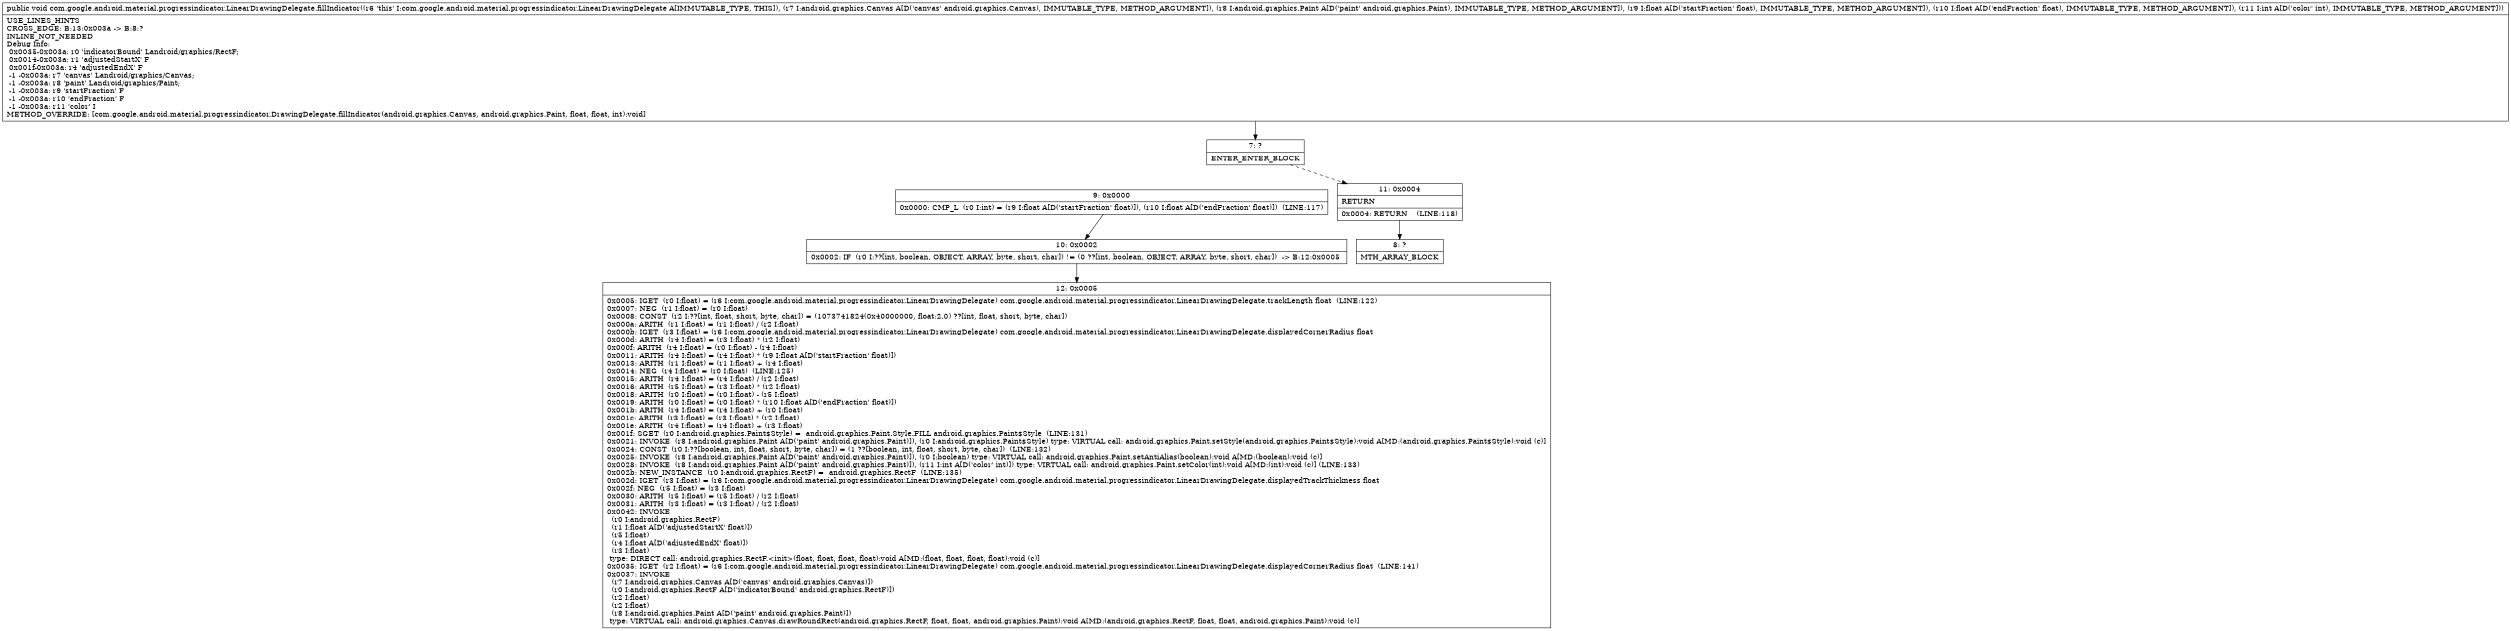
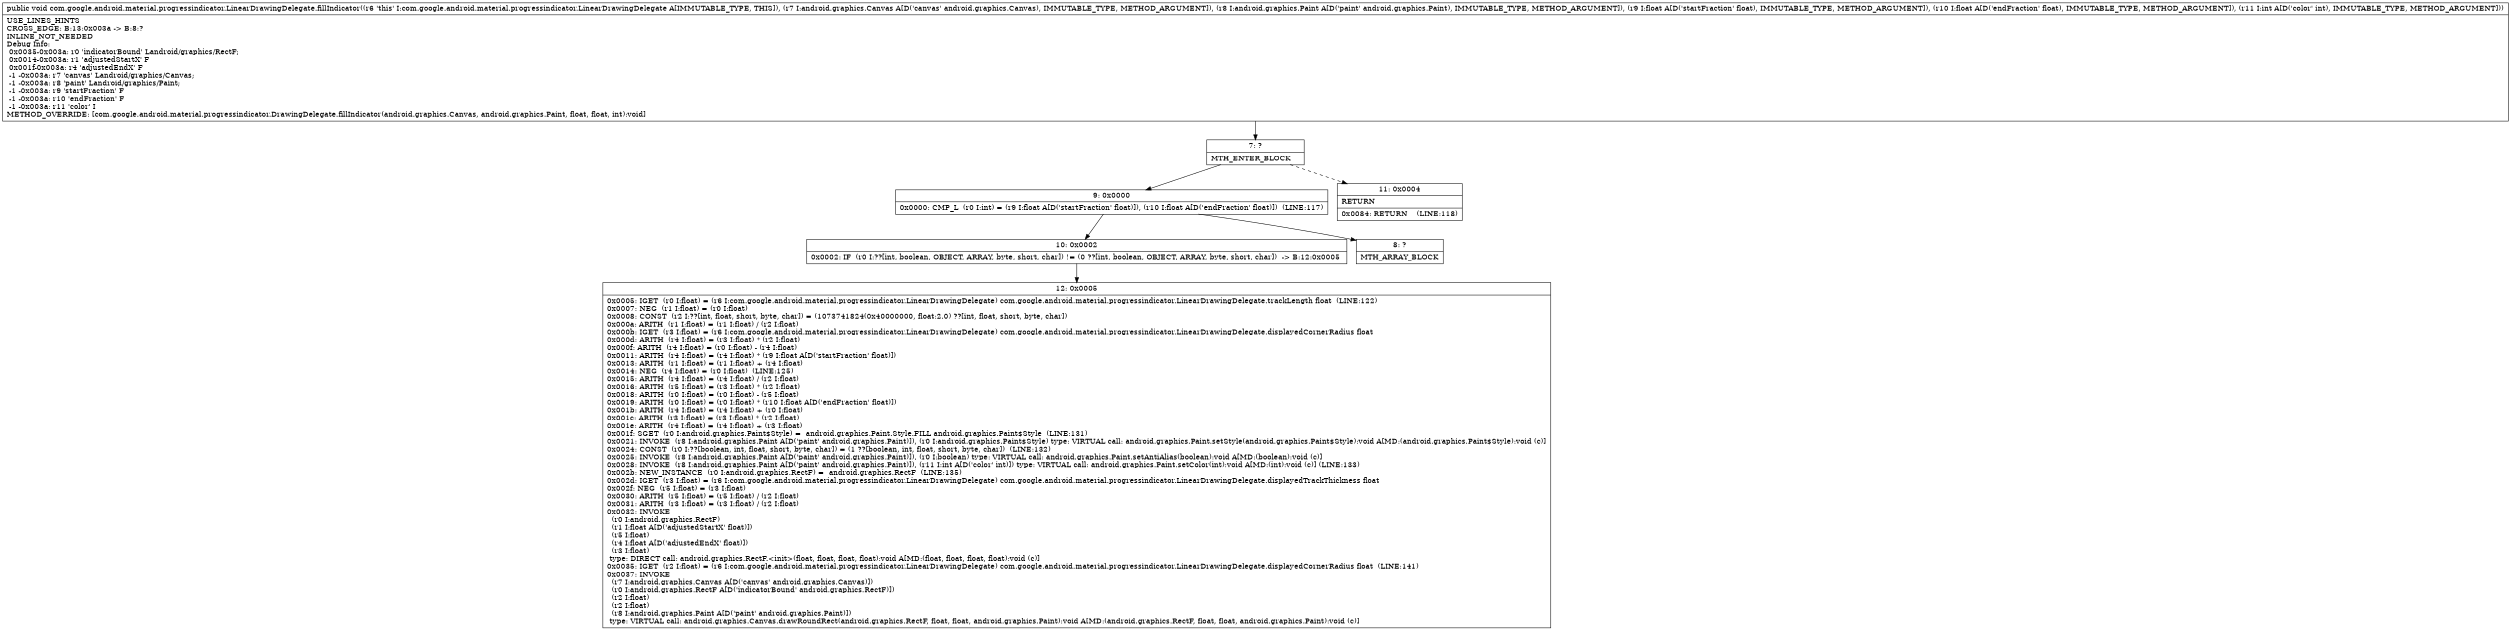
  digraph {
    node [shape=record]
-   n1 [label="{7\:\ ?|ENTER_ENTER_BLOCK\l}"]
+   n1 [label="{7\:\ ?|MTH_ENTER_BLOCK\l}"]
    n2 [label="{9\:\ 0x0000|0x0000: CMP_L  (r0 I:int) = (r9 I:float A[D('startFraction' float)]), (r10 I:float A[D('endFraction' float)])  (LINE:117)\l}"]
-   n3 [label="{11\:\ 0x0004|RETURN\l|0x0004: RETURN    (LINE:118)\l}"]
+   n3 [label="{11\:\ 0x0004|RETURN\l|0x0084: RETURN    (LINE:118)\l}"]
    n4 [label="{10\:\ 0x0002|0x0002: IF  (r0 I:??[int, boolean, OBJECT, ARRAY, byte, short, char]) != (0 ??[int, boolean, OBJECT, ARRAY, byte, short, char])  \-\> B:12:0x0005 \l}"]
-   n5 [label="{12\:\ 0x0005|0x0005: IGET  (r0 I:float) = (r6 I:com.google.android.material.progressindicator.LinearDrawingDelegate) com.google.android.material.progressindicator.LinearDrawingDelegate.trackLength float  (LINE:122)\l0x0007: NEG  (r1 I:float) = (r0 I:float) \l0x0008: CONST  (r2 I:??[int, float, short, byte, char]) = (1073741824(0x40000000, float:2.0) ??[int, float, short, byte, char]) \l0x000a: ARITH  (r1 I:float) = (r1 I:float) \/ (r2 I:float) \l0x000b: IGET  (r3 I:float) = (r6 I:com.google.android.material.progressindicator.LinearDrawingDelegate) com.google.android.material.progressindicator.LinearDrawingDelegate.displayedCornerRadius float \l0x000d: ARITH  (r4 I:float) = (r3 I:float) * (r2 I:float) \l0x000f: ARITH  (r4 I:float) = (r0 I:float) \- (r4 I:float) \l0x0011: ARITH  (r4 I:float) = (r4 I:float) * (r9 I:float A[D('startFraction' float)]) \l0x0013: ARITH  (r1 I:float) = (r1 I:float) + (r4 I:float) \l0x0014: NEG  (r4 I:float) = (r0 I:float)  (LINE:125)\l0x0015: ARITH  (r4 I:float) = (r4 I:float) \/ (r2 I:float) \l0x0016: ARITH  (r5 I:float) = (r3 I:float) * (r2 I:float) \l0x0018: ARITH  (r0 I:float) = (r0 I:float) \- (r5 I:float) \l0x0019: ARITH  (r0 I:float) = (r0 I:float) * (r10 I:float A[D('endFraction' float)]) \l0x001b: ARITH  (r4 I:float) = (r4 I:float) + (r0 I:float) \l0x001c: ARITH  (r3 I:float) = (r3 I:float) * (r2 I:float) \l0x001e: ARITH  (r4 I:float) = (r4 I:float) + (r3 I:float) \l0x001f: SGET  (r0 I:android.graphics.Paint$Style) =  android.graphics.Paint.Style.FILL android.graphics.Paint$Style  (LINE:131)\l0x0021: INVOKE  (r8 I:android.graphics.Paint A[D('paint' android.graphics.Paint)]), (r0 I:android.graphics.Paint$Style) type: VIRTUAL call: android.graphics.Paint.setStyle(android.graphics.Paint$Style):void A[MD:(android.graphics.Paint$Style):void (c)]\l0x0024: CONST  (r0 I:??[boolean, int, float, short, byte, char]) = (1 ??[boolean, int, float, short, byte, char])  (LINE:132)\l0x0025: INVOKE  (r8 I:android.graphics.Paint A[D('paint' android.graphics.Paint)]), (r0 I:boolean) type: VIRTUAL call: android.graphics.Paint.setAntiAlias(boolean):void A[MD:(boolean):void (c)]\l0x0028: INVOKE  (r8 I:android.graphics.Paint A[D('paint' android.graphics.Paint)]), (r11 I:int A[D('color' int)]) type: VIRTUAL call: android.graphics.Paint.setColor(int):void A[MD:(int):void (c)] (LINE:133)\l0x002b: NEW_INSTANCE  (r0 I:android.graphics.RectF) =  android.graphics.RectF  (LINE:135)\l0x002d: IGET  (r3 I:float) = (r6 I:com.google.android.material.progressindicator.LinearDrawingDelegate) com.google.android.material.progressindicator.LinearDrawingDelegate.displayedTrackThickness float \l0x002f: NEG  (r5 I:float) = (r3 I:float) \l0x0030: ARITH  (r5 I:float) = (r5 I:float) \/ (r2 I:float) \l0x0031: ARITH  (r3 I:float) = (r3 I:float) \/ (r2 I:float) \l0x0042: INVOKE  \l  (r0 I:android.graphics.RectF)\l  (r1 I:float A[D('adjustedStartX' float)])\l  (r5 I:float)\l  (r4 I:float A[D('adjustedEndX' float)])\l  (r3 I:float)\l type: DIRECT call: android.graphics.RectF.\<init\>(float, float, float, float):void A[MD:(float, float, float, float):void (c)]\l0x0035: IGET  (r2 I:float) = (r6 I:com.google.android.material.progressindicator.LinearDrawingDelegate) com.google.android.material.progressindicator.LinearDrawingDelegate.displayedCornerRadius float  (LINE:141)\l0x0037: INVOKE  \l  (r7 I:android.graphics.Canvas A[D('canvas' android.graphics.Canvas)])\l  (r0 I:android.graphics.RectF A[D('indicatorBound' android.graphics.RectF)])\l  (r2 I:float)\l  (r2 I:float)\l  (r8 I:android.graphics.Paint A[D('paint' android.graphics.Paint)])\l type: VIRTUAL call: android.graphics.Canvas.drawRoundRect(android.graphics.RectF, float, float, android.graphics.Paint):void A[MD:(android.graphics.RectF, float, float, android.graphics.Paint):void (c)]\l}"]
+   n5 [label="{12\:\ 0x0005|0x0005: IGET  (r0 I:float) = (r6 I:com.google.android.material.progressindicator.LinearDrawingDelegate) com.google.android.material.progressindicator.LinearDrawingDelegate.trackLength float  (LINE:122)\l0x0007: NEG  (r1 I:float) = (r0 I:float) \l0x0008: CONST  (r2 I:??[int, float, short, byte, char]) = (1073741824(0x40000000, float:2.0) ??[int, float, short, byte, char]) \l0x000a: ARITH  (r1 I:float) = (r1 I:float) \/ (r2 I:float) \l0x000b: IGET  (r3 I:float) = (r6 I:com.google.android.material.progressindicator.LinearDrawingDelegate) com.google.android.material.progressindicator.LinearDrawingDelegate.displayedCornerRadius float \l0x000d: ARITH  (r4 I:float) = (r3 I:float) * (r2 I:float) \l0x000f: ARITH  (r4 I:float) = (r0 I:float) \- (r4 I:float) \l0x0011: ARITH  (r4 I:float) = (r4 I:float) * (r9 I:float A[D('startFraction' float)]) \l0x0013: ARITH  (r1 I:float) = (r1 I:float) + (r4 I:float) \l0x0014: NEG  (r4 I:float) = (r0 I:float)  (LINE:125)\l0x0015: ARITH  (r4 I:float) = (r4 I:float) \/ (r2 I:float) \l0x0016: ARITH  (r5 I:float) = (r3 I:float) * (r2 I:float) \l0x0018: ARITH  (r0 I:float) = (r0 I:float) \- (r5 I:float) \l0x0019: ARITH  (r0 I:float) = (r0 I:float) * (r10 I:float A[D('endFraction' float)]) \l0x001b: ARITH  (r4 I:float) = (r4 I:float) + (r0 I:float) \l0x001c: ARITH  (r3 I:float) = (r3 I:float) * (r2 I:float) \l0x001e: ARITH  (r4 I:float) = (r4 I:float) + (r3 I:float) \l0x001f: SGET  (r0 I:android.graphics.Paint$Style) =  android.graphics.Paint.Style.FILL android.graphics.Paint$Style  (LINE:131)\l0x0021: INVOKE  (r8 I:android.graphics.Paint A[D('paint' android.graphics.Paint)]), (r0 I:android.graphics.Paint$Style) type: VIRTUAL call: android.graphics.Paint.setStyle(android.graphics.Paint$Style):void A[MD:(android.graphics.Paint$Style):void (c)]\l0x0024: CONST  (r0 I:??[boolean, int, float, short, byte, char]) = (1 ??[boolean, int, float, short, byte, char])  (LINE:132)\l0x0025: INVOKE  (r8 I:android.graphics.Paint A[D('paint' android.graphics.Paint)]), (r0 I:boolean) type: VIRTUAL call: android.graphics.Paint.setAntiAlias(boolean):void A[MD:(boolean):void (c)]\l0x0028: INVOKE  (r8 I:android.graphics.Paint A[D('paint' android.graphics.Paint)]), (r11 I:int A[D('color' int)]) type: VIRTUAL call: android.graphics.Paint.setColor(int):void A[MD:(int):void (c)] (LINE:133)\l0x002b: NEW_INSTANCE  (r0 I:android.graphics.RectF) =  android.graphics.RectF  (LINE:135)\l0x002d: IGET  (r3 I:float) = (r6 I:com.google.android.material.progressindicator.LinearDrawingDelegate) com.google.android.material.progressindicator.LinearDrawingDelegate.displayedTrackThickness float \l0x002f: NEG  (r5 I:float) = (r3 I:float) \l0x0030: ARITH  (r5 I:float) = (r5 I:float) \/ (r2 I:float) \l0x0031: ARITH  (r3 I:float) = (r3 I:float) \/ (r2 I:float) \l0x0032: INVOKE  \l  (r0 I:android.graphics.RectF)\l  (r1 I:float A[D('adjustedStartX' float)])\l  (r5 I:float)\l  (r4 I:float A[D('adjustedEndX' float)])\l  (r3 I:float)\l type: DIRECT call: android.graphics.RectF.\<init\>(float, float, float, float):void A[MD:(float, float, float, float):void (c)]\l0x0035: IGET  (r2 I:float) = (r6 I:com.google.android.material.progressindicator.LinearDrawingDelegate) com.google.android.material.progressindicator.LinearDrawingDelegate.displayedCornerRadius float  (LINE:141)\l0x0037: INVOKE  \l  (r7 I:android.graphics.Canvas A[D('canvas' android.graphics.Canvas)])\l  (r0 I:android.graphics.RectF A[D('indicatorBound' android.graphics.RectF)])\l  (r2 I:float)\l  (r2 I:float)\l  (r8 I:android.graphics.Paint A[D('paint' android.graphics.Paint)])\l type: VIRTUAL call: android.graphics.Canvas.drawRoundRect(android.graphics.RectF, float, float, android.graphics.Paint):void A[MD:(android.graphics.RectF, float, float, android.graphics.Paint):void (c)]\l}"]
    n6 [label="{8\:\ ?|MTH_ARRAY_BLOCK\l}"]
    n7 [label="{public void com.google.android.material.progressindicator.LinearDrawingDelegate.fillIndicator((r6 'this' I:com.google.android.material.progressindicator.LinearDrawingDelegate A[IMMUTABLE_TYPE, THIS]), (r7 I:android.graphics.Canvas A[D('canvas' android.graphics.Canvas), IMMUTABLE_TYPE, METHOD_ARGUMENT]), (r8 I:android.graphics.Paint A[D('paint' android.graphics.Paint), IMMUTABLE_TYPE, METHOD_ARGUMENT]), (r9 I:float A[D('startFraction' float), IMMUTABLE_TYPE, METHOD_ARGUMENT]), (r10 I:float A[D('endFraction' float), IMMUTABLE_TYPE, METHOD_ARGUMENT]), (r11 I:int A[D('color' int), IMMUTABLE_TYPE, METHOD_ARGUMENT]))  | USE_LINES_HINTS\lCROSS_EDGE: B:13:0x003a \-\> B:8:?\lINLINE_NOT_NEEDED\lDebug Info:\l  0x0035\-0x003a: r0 'indicatorBound' Landroid\/graphics\/RectF;\l  0x0014\-0x003a: r1 'adjustedStartX' F\l  0x001f\-0x003a: r4 'adjustedEndX' F\l  \-1 \-0x003a: r7 'canvas' Landroid\/graphics\/Canvas;\l  \-1 \-0x003a: r8 'paint' Landroid\/graphics\/Paint;\l  \-1 \-0x003a: r9 'startFraction' F\l  \-1 \-0x003a: r10 'endFraction' F\l  \-1 \-0x003a: r11 'color' I\lMETHOD_OVERRIDE: [com.google.android.material.progressindicator.DrawingDelegate.fillIndicator(android.graphics.Canvas, android.graphics.Paint, float, float, int):void]\l}"]
+   n1 -> n2
    n1 -> n3 [style=dashed]
    n2 -> n4
-   n3 -> n6
+   n2 -> n6
    n4 -> n5
    n7 -> n1
  }
